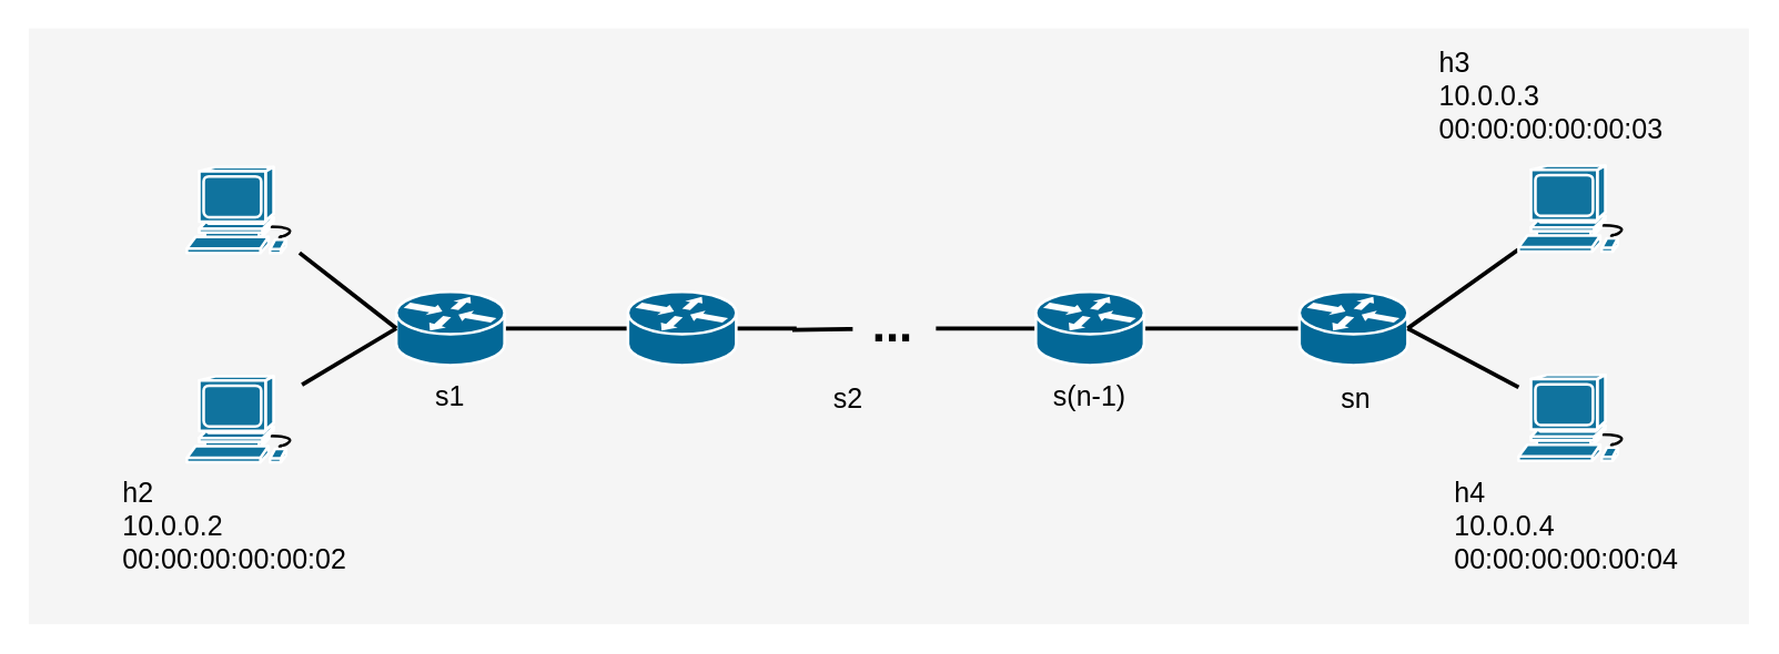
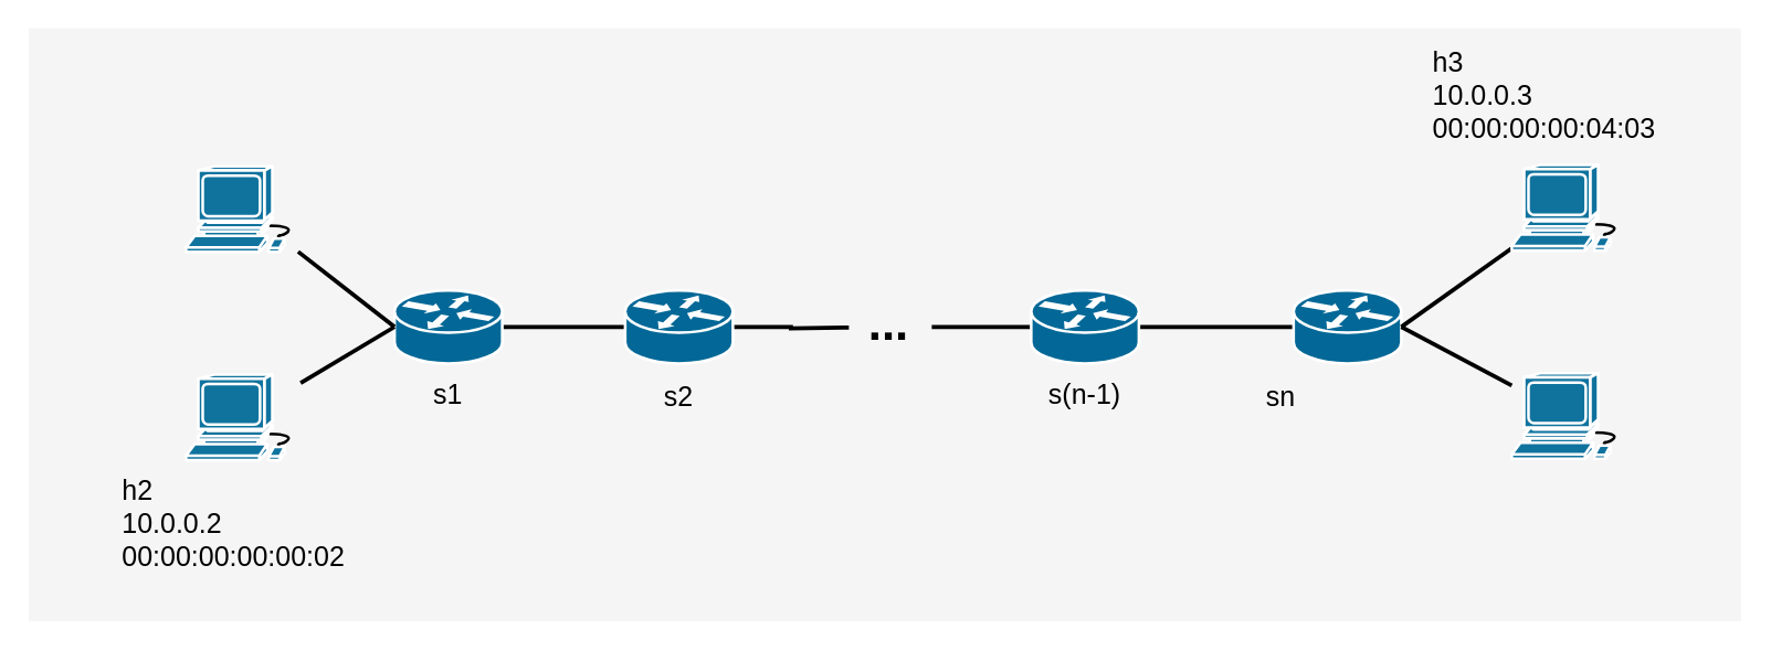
  <mxCell id="0" />
  <mxCell id="1" parent="0" />
  <mxCell id="2" value="" style="whiteSpace=wrap;html=1;rounded=0;shadow=0;comic=0;strokeWidth=1;fontFamily=Verdana;fontSize=14;fillColor=#f5f5f5;strokeColor=none;verticalAlign=top;fontStyle=1" vertex="1" parent="1"><mxGeometry x="20" y="20" width="1240" height="430" as="geometry" /></mxCell>
  <mxCell id="3" style="edgeStyle=orthogonalEdgeStyle;rounded=0;orthogonalLoop=1;jettySize=auto;html=1;endArrow=none;endFill=0;strokeWidth=3;" edge="1" parent="1" source="4" target="6"><mxGeometry relative="1" as="geometry" /></mxCell>
  <mxCell id="4" value="" style="shape=mxgraph.cisco.routers.router;html=1;dashed=0;fillColor=#036897;strokeColor=#ffffff;strokeWidth=2;verticalLabelPosition=bottom;verticalAlign=top;rounded=0;shadow=0;comic=0;fontFamily=Verdana;fontSize=12;" vertex="1" parent="1"><mxGeometry x="285" y="210" width="78" height="53" as="geometry" /></mxCell>
  <mxCell id="5" style="edgeStyle=orthogonalEdgeStyle;shape=connector;rounded=0;orthogonalLoop=1;jettySize=auto;html=1;labelBackgroundColor=default;fontFamily=Helvetica;fontSize=11;fontColor=default;endArrow=none;endFill=0;strokeColor=default;strokeWidth=3;" edge="1" parent="1" source="6"><mxGeometry relative="1" as="geometry"><mxPoint x="614" y="237" as="targetPoint" /></mxGeometry></mxCell>
  <mxCell id="6" value="" style="shape=mxgraph.cisco.routers.router;html=1;dashed=0;fillColor=#036897;strokeColor=#ffffff;strokeWidth=2;verticalLabelPosition=bottom;verticalAlign=top;rounded=0;shadow=0;comic=0;fontFamily=Verdana;fontSize=12;" vertex="1" parent="1"><mxGeometry x="452" y="210" width="78" height="53" as="geometry" /></mxCell>
  <mxCell id="7" style="edgeStyle=orthogonalEdgeStyle;shape=connector;rounded=0;orthogonalLoop=1;jettySize=auto;html=1;labelBackgroundColor=default;fontFamily=Helvetica;fontSize=11;fontColor=default;endArrow=none;endFill=0;strokeColor=default;strokeWidth=3;" edge="1" parent="1" source="9"><mxGeometry relative="1" as="geometry"><mxPoint x="674" y="236.5" as="targetPoint" /></mxGeometry></mxCell>
  <mxCell id="8" style="edgeStyle=orthogonalEdgeStyle;shape=connector;rounded=0;orthogonalLoop=1;jettySize=auto;html=1;labelBackgroundColor=default;fontFamily=Helvetica;fontSize=11;fontColor=default;endArrow=none;endFill=0;strokeColor=default;strokeWidth=3;" edge="1" parent="1" source="9" target="10"><mxGeometry relative="1" as="geometry" /></mxCell>
  <mxCell id="9" value="" style="shape=mxgraph.cisco.routers.router;html=1;dashed=0;fillColor=#036897;strokeColor=#ffffff;strokeWidth=2;verticalLabelPosition=bottom;verticalAlign=top;rounded=0;shadow=0;comic=0;fontFamily=Verdana;fontSize=12;" vertex="1" parent="1"><mxGeometry x="746" y="210" width="78" height="53" as="geometry" /></mxCell>
  <mxCell id="10" value="" style="shape=mxgraph.cisco.routers.router;html=1;dashed=0;fillColor=#036897;strokeColor=#ffffff;strokeWidth=2;verticalLabelPosition=bottom;verticalAlign=top;rounded=0;shadow=0;comic=0;fontFamily=Verdana;fontSize=12;" vertex="1" parent="1"><mxGeometry x="936" y="210" width="78" height="53" as="geometry" /></mxCell>
  <mxCell id="11" style="shape=connector;rounded=0;orthogonalLoop=1;jettySize=auto;html=1;entryX=0;entryY=0.5;entryDx=0;entryDy=0;entryPerimeter=0;labelBackgroundColor=default;fontFamily=Helvetica;fontSize=11;fontColor=default;endArrow=none;endFill=0;strokeColor=default;strokeWidth=3;" edge="1" parent="1" source="12" target="4"><mxGeometry relative="1" as="geometry" /></mxCell>
  <mxCell id="12" value="" style="shape=mxgraph.cisco.computers_and_peripherals.workstation;html=1;dashed=0;fillColor=#10739E;strokeColor=#ffffff;strokeWidth=2;verticalLabelPosition=bottom;verticalAlign=top;fontFamily=Helvetica;fontSize=36;fontColor=#FFB366" vertex="1" parent="1"><mxGeometry x="134" y="120" width="83" height="62" as="geometry" /></mxCell>
  <mxCell id="13" style="edgeStyle=none;orthogonalLoop=1;jettySize=auto;html=1;entryX=0;entryY=0.5;entryDx=0;entryDy=0;entryPerimeter=0;fontFamily=Helvetica;fontSize=11;fontColor=default;endArrow=none;endFill=0;strokeWidth=3;" edge="1" parent="1" source="14" target="4"><mxGeometry relative="1" as="geometry" /></mxCell>
  <mxCell id="14" value="" style="shape=mxgraph.cisco.computers_and_peripherals.workstation;html=1;dashed=0;fillColor=#10739E;strokeColor=#ffffff;strokeWidth=2;verticalLabelPosition=bottom;verticalAlign=top;fontFamily=Helvetica;fontSize=36;fontColor=#FFB366" vertex="1" parent="1"><mxGeometry x="134" y="271" width="83" height="62" as="geometry" /></mxCell>
  <mxCell id="15" style="edgeStyle=none;orthogonalLoop=1;jettySize=auto;html=1;entryX=1;entryY=0.5;entryDx=0;entryDy=0;entryPerimeter=0;fontFamily=Helvetica;fontSize=11;fontColor=default;endArrow=none;endFill=0;strokeWidth=3;" edge="1" parent="1" source="16" target="10"><mxGeometry relative="1" as="geometry" /></mxCell>
  <mxCell id="16" value="" style="shape=mxgraph.cisco.computers_and_peripherals.workstation;html=1;dashed=0;fillColor=#10739E;strokeColor=#ffffff;strokeWidth=2;verticalLabelPosition=bottom;verticalAlign=top;fontFamily=Helvetica;fontSize=36;fontColor=#FFB366" vertex="1" parent="1"><mxGeometry x="1094" y="119" width="83" height="62" as="geometry" /></mxCell>
  <mxCell id="17" style="edgeStyle=none;orthogonalLoop=1;jettySize=auto;html=1;entryX=1;entryY=0.5;entryDx=0;entryDy=0;entryPerimeter=0;fontFamily=Helvetica;fontSize=11;fontColor=default;endArrow=none;endFill=0;strokeWidth=3;" edge="1" parent="1" source="18" target="10"><mxGeometry relative="1" as="geometry" /></mxCell>
  <mxCell id="18" value="" style="shape=mxgraph.cisco.computers_and_peripherals.workstation;html=1;dashed=0;fillColor=#10739E;strokeColor=#ffffff;strokeWidth=2;verticalLabelPosition=bottom;verticalAlign=top;fontFamily=Helvetica;fontSize=36;fontColor=#FFB366" vertex="1" parent="1"><mxGeometry x="1094" y="270" width="83" height="62" as="geometry" /></mxCell>
  <mxCell id="19" value="&lt;font style=&quot;font-size: 35px;&quot;&gt;&lt;b&gt;&lt;font style=&quot;font-size: 35px;&quot;&gt;...&lt;/font&gt;&lt;/b&gt;&lt;/font&gt;" style="text;html=1;strokeColor=none;fillColor=none;align=center;verticalAlign=middle;whiteSpace=wrap;rounded=0;fontFamily=Helvetica;fontSize=11;fontColor=default;" vertex="1" parent="1"><mxGeometry x="613" y="218" width="60" height="30" as="geometry" /></mxCell>
  <mxCell id="20" style="edgeStyle=none;orthogonalLoop=1;jettySize=auto;html=1;exitX=0.5;exitY=1;exitDx=0;exitDy=0;fontFamily=Helvetica;fontSize=28;fontColor=default;endArrow=none;endFill=0;" edge="1" parent="1"><mxGeometry relative="1" as="geometry"><mxPoint x="649" y="250" as="sourcePoint" /><mxPoint x="649" y="250" as="targetPoint" /></mxGeometry></mxCell>
  <mxCell id="21" value="&lt;div style=&quot;font-size: 20px;&quot; align=&quot;left&quot;&gt;&lt;font style=&quot;font-size: 20px;&quot;&gt;h2&lt;/font&gt;&lt;/div&gt;&lt;div style=&quot;font-size: 20px;&quot; align=&quot;left&quot;&gt;&lt;font style=&quot;font-size: 20px;&quot;&gt;10.0.0.2&lt;/font&gt;&lt;/div&gt;&lt;div style=&quot;font-size: 20px;&quot; align=&quot;left&quot;&gt;&lt;font style=&quot;font-size: 20px;&quot;&gt;00:00:00:00:00:02&lt;br&gt;&lt;/font&gt;&lt;/div&gt;&lt;div style=&quot;font-size: 20px;&quot; align=&quot;left&quot;&gt;&lt;font style=&quot;font-size: 20px;&quot;&gt;&lt;br&gt;&lt;/font&gt;&lt;/div&gt;" style="text;html=1;strokeColor=none;fillColor=none;align=left;verticalAlign=middle;whiteSpace=wrap;rounded=0;fontFamily=Helvetica;fontSize=35;fontColor=default;" vertex="1" parent="1"><mxGeometry x="85.5" y="360" width="180" height="60" as="geometry" /></mxCell>
- <mxCell id="22" value="&lt;div style=&quot;font-size: 20px;&quot; align=&quot;left&quot;&gt;&lt;font style=&quot;font-size: 20px;&quot;&gt;h3&lt;/font&gt;&lt;/div&gt;&lt;div style=&quot;font-size: 20px;&quot; align=&quot;left&quot;&gt;&lt;font style=&quot;font-size: 20px;&quot;&gt;10.0.0.3&lt;/font&gt;&lt;/div&gt;&lt;div style=&quot;font-size: 20px;&quot; align=&quot;left&quot;&gt;&lt;font style=&quot;font-size: 20px;&quot;&gt;00:00:00:00:00:03&lt;br&gt;&lt;/font&gt;&lt;/div&gt;&lt;div style=&quot;font-size: 20px;&quot; align=&quot;left&quot;&gt;&lt;font style=&quot;font-size: 20px;&quot;&gt;&lt;br&gt;&lt;/font&gt;&lt;/div&gt;" style="text;html=1;strokeColor=none;fillColor=none;align=left;verticalAlign=middle;whiteSpace=wrap;rounded=0;fontFamily=Helvetica;fontSize=35;fontColor=default;" vertex="1" parent="1"><mxGeometry x="1035" y="50" width="180" height="60" as="geometry" /></mxCell>
- <mxCell id="23" value="&lt;div style=&quot;font-size: 20px;&quot; align=&quot;left&quot;&gt;&lt;font style=&quot;font-size: 20px;&quot;&gt;h4&lt;/font&gt;&lt;/div&gt;&lt;div style=&quot;font-size: 20px;&quot; align=&quot;left&quot;&gt;&lt;font style=&quot;font-size: 20px;&quot;&gt;10.0.0.4&lt;/font&gt;&lt;/div&gt;&lt;div style=&quot;font-size: 20px;&quot; align=&quot;left&quot;&gt;&lt;font style=&quot;font-size: 20px;&quot;&gt;00:00:00:00:00:04&lt;br&gt;&lt;/font&gt;&lt;/div&gt;&lt;div style=&quot;font-size: 20px;&quot; align=&quot;left&quot;&gt;&lt;font style=&quot;font-size: 20px;&quot;&gt;&lt;br&gt;&lt;/font&gt;&lt;/div&gt;" style="text;html=1;strokeColor=none;fillColor=none;align=left;verticalAlign=middle;whiteSpace=wrap;rounded=0;fontFamily=Helvetica;fontSize=35;fontColor=default;" vertex="1" parent="1"><mxGeometry x="1045.5" y="360" width="180" height="60" as="geometry" /></mxCell>
+ <mxCell id="22" value="&lt;div style=&quot;font-size: 20px;&quot; align=&quot;left&quot;&gt;&lt;font style=&quot;font-size: 20px;&quot;&gt;h3&lt;/font&gt;&lt;/div&gt;&lt;div style=&quot;font-size: 20px;&quot; align=&quot;left&quot;&gt;&lt;font style=&quot;font-size: 20px;&quot;&gt;10.0.0.3&lt;/font&gt;&lt;/div&gt;&lt;div style=&quot;font-size: 20px;&quot; align=&quot;left&quot;&gt;&lt;font style=&quot;font-size: 20px;&quot;&gt;00:00:00:00:04:03&lt;br&gt;&lt;/font&gt;&lt;/div&gt;&lt;div style=&quot;font-size: 20px;&quot; align=&quot;left&quot;&gt;&lt;font style=&quot;font-size: 20px;&quot;&gt;&lt;br&gt;&lt;/font&gt;&lt;/div&gt;" style="text;html=1;strokeColor=none;fillColor=none;align=left;verticalAlign=middle;whiteSpace=wrap;rounded=0;fontFamily=Helvetica;fontSize=35;fontColor=default;" vertex="1" parent="1"><mxGeometry x="1035" y="50" width="180" height="60" as="geometry" /></mxCell>
  <mxCell id="24" value="s1" style="text;html=1;strokeColor=none;fillColor=none;align=center;verticalAlign=middle;whiteSpace=wrap;rounded=0;fontFamily=Helvetica;fontSize=20;fontColor=default;" vertex="1" parent="1"><mxGeometry x="294" y="270" width="60" height="30" as="geometry" /></mxCell>
- <mxCell id="25" value="s2" style="text;html=1;strokeColor=none;fillColor=none;align=center;verticalAlign=middle;whiteSpace=wrap;rounded=0;fontFamily=Helvetica;fontSize=20;fontColor=default;" vertex="1" parent="1"><mxGeometry x="581" y="271" width="60" height="30" as="geometry" /></mxCell>
+ <mxCell id="25" value="s2" style="text;html=1;strokeColor=none;fillColor=none;align=center;verticalAlign=middle;whiteSpace=wrap;rounded=0;fontFamily=Helvetica;fontSize=20;fontColor=default;" vertex="1" parent="1"><mxGeometry x="461" y="271" width="60" height="30" as="geometry" /></mxCell>
  <mxCell id="26" value="s(n-1)" style="text;html=1;strokeColor=none;fillColor=none;align=center;verticalAlign=middle;whiteSpace=wrap;rounded=0;fontFamily=Helvetica;fontSize=20;fontColor=default;" vertex="1" parent="1"><mxGeometry x="755" y="270" width="60" height="30" as="geometry" /></mxCell>
- <mxCell id="27" value="sn" style="text;html=1;strokeColor=none;fillColor=none;align=center;verticalAlign=middle;whiteSpace=wrap;rounded=0;fontFamily=Helvetica;fontSize=20;fontColor=default;" vertex="1" parent="1"><mxGeometry x="947" y="271" width="60" height="30" as="geometry" /></mxCell>
+ <mxCell id="27" value="sn" style="text;html=1;strokeColor=none;fillColor=none;align=center;verticalAlign=middle;whiteSpace=wrap;rounded=0;fontFamily=Helvetica;fontSize=20;fontColor=default;" vertex="1" parent="1"><mxGeometry x="897" y="271" width="60" height="30" as="geometry" /></mxCell>
